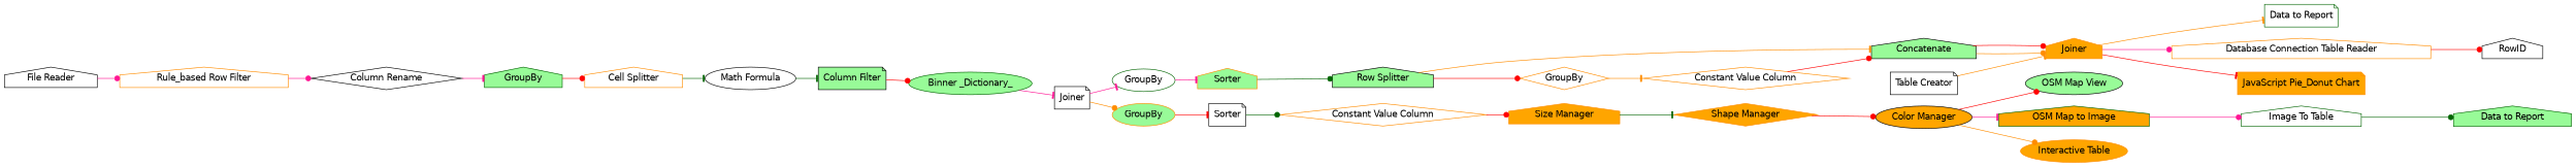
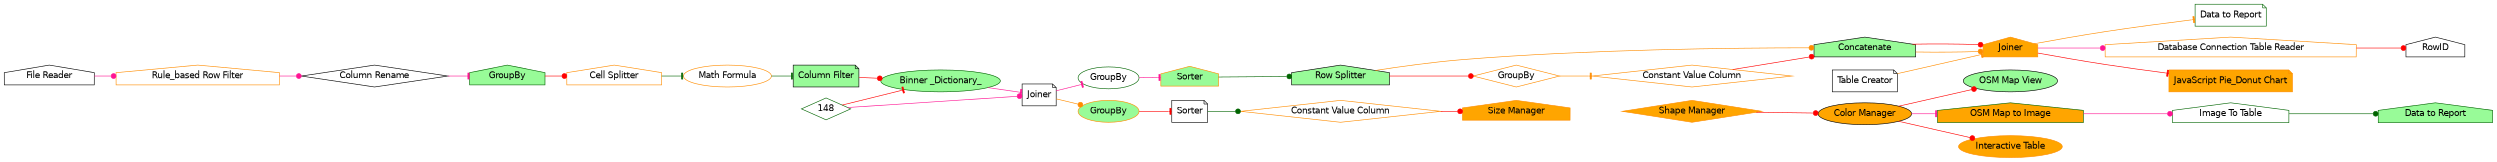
  digraph {
    fontname="DejaVu Sans"
    rankdir=LR
    node [color=darkorange fillcolor=white fontname="DejaVu Sans" shape=house style=filled]
    edge [arrowhead=dot color=red fontname="DejaVu Sans"]
    n1 [color=black label="File Reader"]
    n2 [label="Rule_based Row Filter"]
    n3 [color=black label="Column Rename" shape=diamond]
    n4 [color=darkgreen fillcolor=palegreen label=GroupBy]
    n5 [label="Cell Splitter"]
-   n6 [color=black label="Math Formula" shape=ellipse]
+   n6 [label="Math Formula" shape=ellipse]
    n7 [color=darkgreen fillcolor=palegreen label="Binner _Dictionary_" shape=ellipse]
    n8 [color=black label=Joiner shape=note]
    n9 [color=darkgreen label=GroupBy shape=ellipse]
    n10 [fillcolor=palegreen label=GroupBy shape=ellipse]
    n11 [fillcolor=palegreen label=Sorter]
    n12 [color=black label=Sorter shape=note]
    n13 [color=darkgreen label="Data to Report" shape=note]
    n14 [color=black fillcolor=palegreen label="OSM Map View" shape=ellipse]
    n15 [color=darkgreen fillcolor=orange label="OSM Map to Image"]
    n16 [color=darkgreen label="Image To Table"]
    n17 [color=darkgreen fillcolor=palegreen label="Data to Report"]
    n18 [fillcolor=orange label="Interactive Table" shape=ellipse]
    n19 [label="Database Connection Table Reader"]
    n20 [color=black label=RowID]
    n21 [color=black fillcolor=palegreen label=Concatenate]
    n22 [fillcolor=orange label=Joiner]
    n23 [fillcolor=orange label="JavaScript Pie_Donut Chart" shape=note]
    n24 [color=black fillcolor=palegreen label="Column Filter" shape=note]
    n25 [color=black fillcolor=palegreen label="Row Splitter"]
    n26 [label=GroupBy shape=diamond]
    n27 [label="Constant Value Column" shape=diamond]
    n28 [color=black label="Table Creator" shape=note]
    n29 [label="Constant Value Column" shape=diamond]
    n30 [fillcolor=orange label="Size Manager"]
    n31 [fillcolor=orange label="Shape Manager" shape=diamond]
    n32 [color=black fillcolor=orange label="Color Manager" shape=ellipse]
+   148 [color=darkgreen shape=diamond]
    n1 -> n2 [color=deeppink]
    n2 -> n3 [color=deeppink]
    n3 -> n4 [arrowhead=tee color=deeppink]
    n4 -> n5
    n5 -> n6 [arrowhead=tee color=darkgreen]
    n6 -> n24 [arrowhead=tee color=darkgreen]
    n7 -> n8 [arrowhead=tee color=deeppink]
    n8 -> n9 [arrowhead=tee color=deeppink]
    n8 -> n10 [color=darkorange]
    n9 -> n11 [arrowhead=tee color=deeppink]
    n10 -> n12 [arrowhead=tee]
    n11 -> n25 [color=darkgreen]
    n12 -> n29 [color=darkgreen]
    n15 -> n16 [color=deeppink]
    n16 -> n17 [color=darkgreen]
    n19 -> n20
    n21 -> n22 [color=darkorange]
    n21 -> n22
    n22 -> n13 [arrowhead=tee color=darkorange]
    n22 -> n19 [color=deeppink]
    n22 -> n23 [arrowhead=tee]
    n24 -> n7
-   n25 -> n21 [arrowhead=tee color=darkorange]
+   n25 -> n21 [color=darkorange]
    n25 -> n26
    n26 -> n27 [arrowhead=tee color=darkorange]
    n27 -> n21
    n28 -> n22 [arrowhead=tee color=darkorange]
    n29 -> n30
-   n30 -> n31 [arrowhead=tee color=darkgreen]
    n31 -> n32
    n32 -> n14
    n32 -> n15 [arrowhead=tee color=deeppink]
-   n32 -> n18 [color=darkorange]
+   n32 -> n18
+   148 -> n7 [arrowhead=tee]
+   148 -> n8 [color=deeppink]
  }
